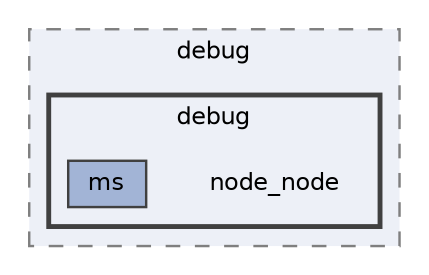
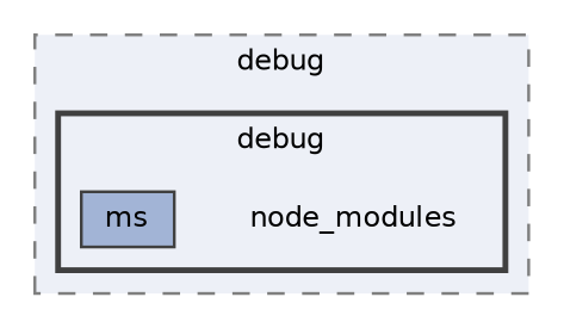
  digraph {
    compound=true
    node [fontname=Helvetica fontsize=10]
-   n1 [height=0.2 label=node_node shape=plaintext width=0.4]
+   n1 [height=0.2 label=node_modules shape=plaintext width=0.4]
    n2 [color=grey25 fillcolor="#a2b4d6" height=0.2 label=ms shape=box style=filled width=0.4]
    subgraph cluster_1 {
      bgcolor="#edf0f7"
      fontname=Helvetica
      fontsize=10
      label=debug
      pencolor=grey50
      style="filled,dashed"
      subgraph cluster_2 {
        bgcolor="#edf0f7"
        fontname=Helvetica
        fontsize=10
        pencolor=grey25
        style="filled,bold"
        n1
        n2
      }
    }
  }
